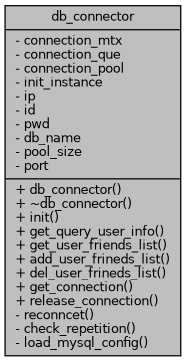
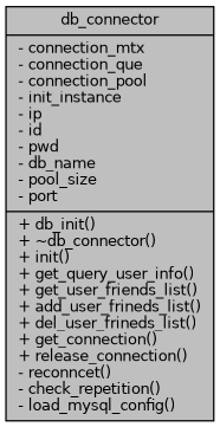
  digraph {
-   n1 [color=black fillcolor=grey75 fontcolor=black fontname=Helvetica fontsize=10 height=0.2 label="{db_connector\n|- connection_mtx\l- connection_que\l- connection_pool\l- init_instance\l- ip\l- id\l- pwd\l- db_name\l- pool_size\l- port\l|+ db_connector()\l+ ~db_connector()\l+ init()\l+ get_query_user_info()\l+ get_user_friends_list()\l+ add_user_frineds_list()\l+ del_user_frineds_list()\l+ get_connection()\l+ release_connection()\l- reconncet()\l- check_repetition()\l- load_mysql_config()\l}" shape=record style=filled width=0.4]
+   n1 [color=black fillcolor=grey75 fontcolor=black fontname=Helvetica fontsize=10 height=0.2 label="{db_connector\n|- connection_mtx\l- connection_que\l- connection_pool\l- init_instance\l- ip\l- id\l- pwd\l- db_name\l- pool_size\l- port\l|+ db_init()\l+ ~db_connector()\l+ init()\l+ get_query_user_info()\l+ get_user_friends_list()\l+ add_user_frineds_list()\l+ del_user_frineds_list()\l+ get_connection()\l+ release_connection()\l- reconncet()\l- check_repetition()\l- load_mysql_config()\l}" shape=record style=filled width=0.4]
  }
